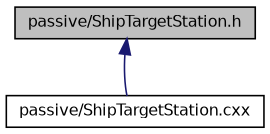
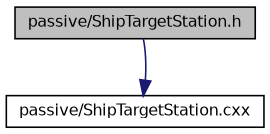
  digraph {
    node [color=black fontname=Helvetica fontsize=10 shape=record style=filled]
    n1 [fillcolor=grey75 fontcolor=black height=0.2 label="passive/ShipTargetStation.h" width=0.4]
    n2 [fillcolor=white height=0.2 label="passive/ShipTargetStation.cxx" width=0.4]
-   n1 -> n2 [color=midnightblue dir=back fontname=Helvetica fontsize=10 labelfontname=Helvetica labelfontsize=10 style=solid]
+   n2 -> n1 [color=midnightblue dir=back fontname=Helvetica fontsize=10 labelfontname=Helvetica labelfontsize=10 style=solid]
  }
